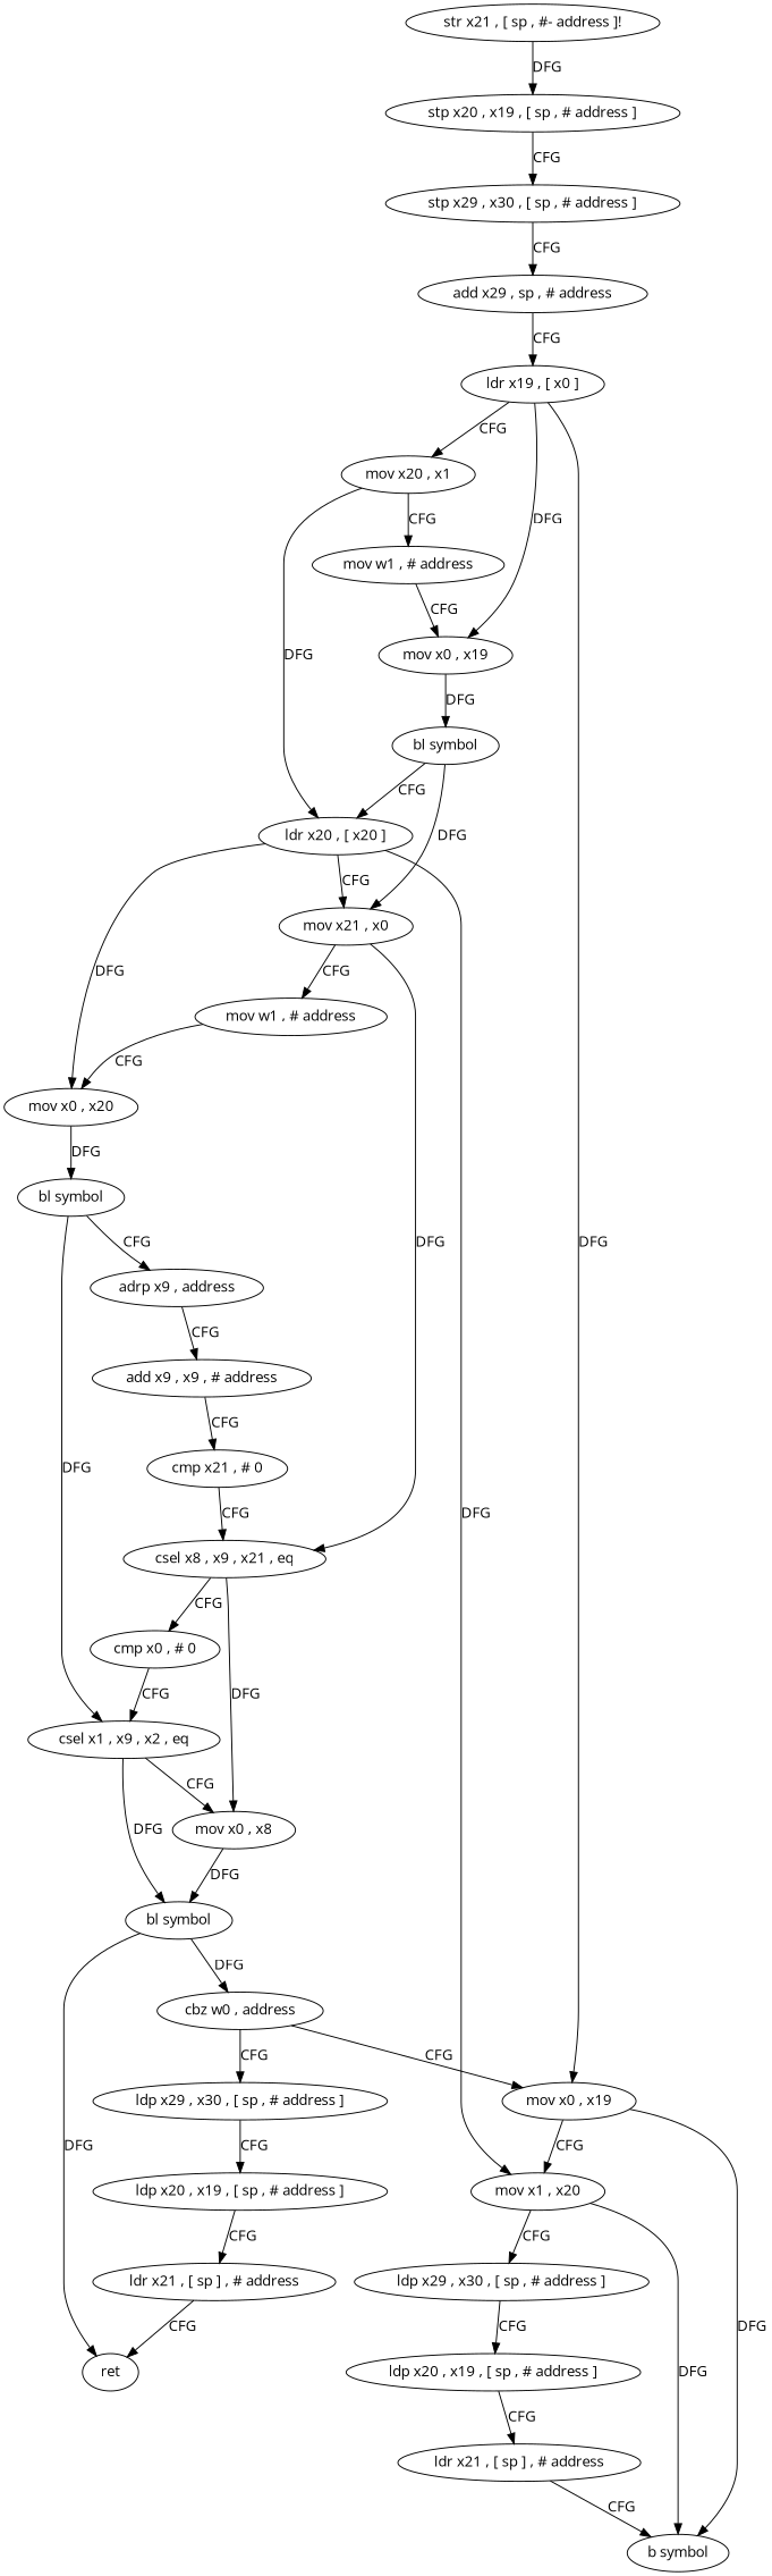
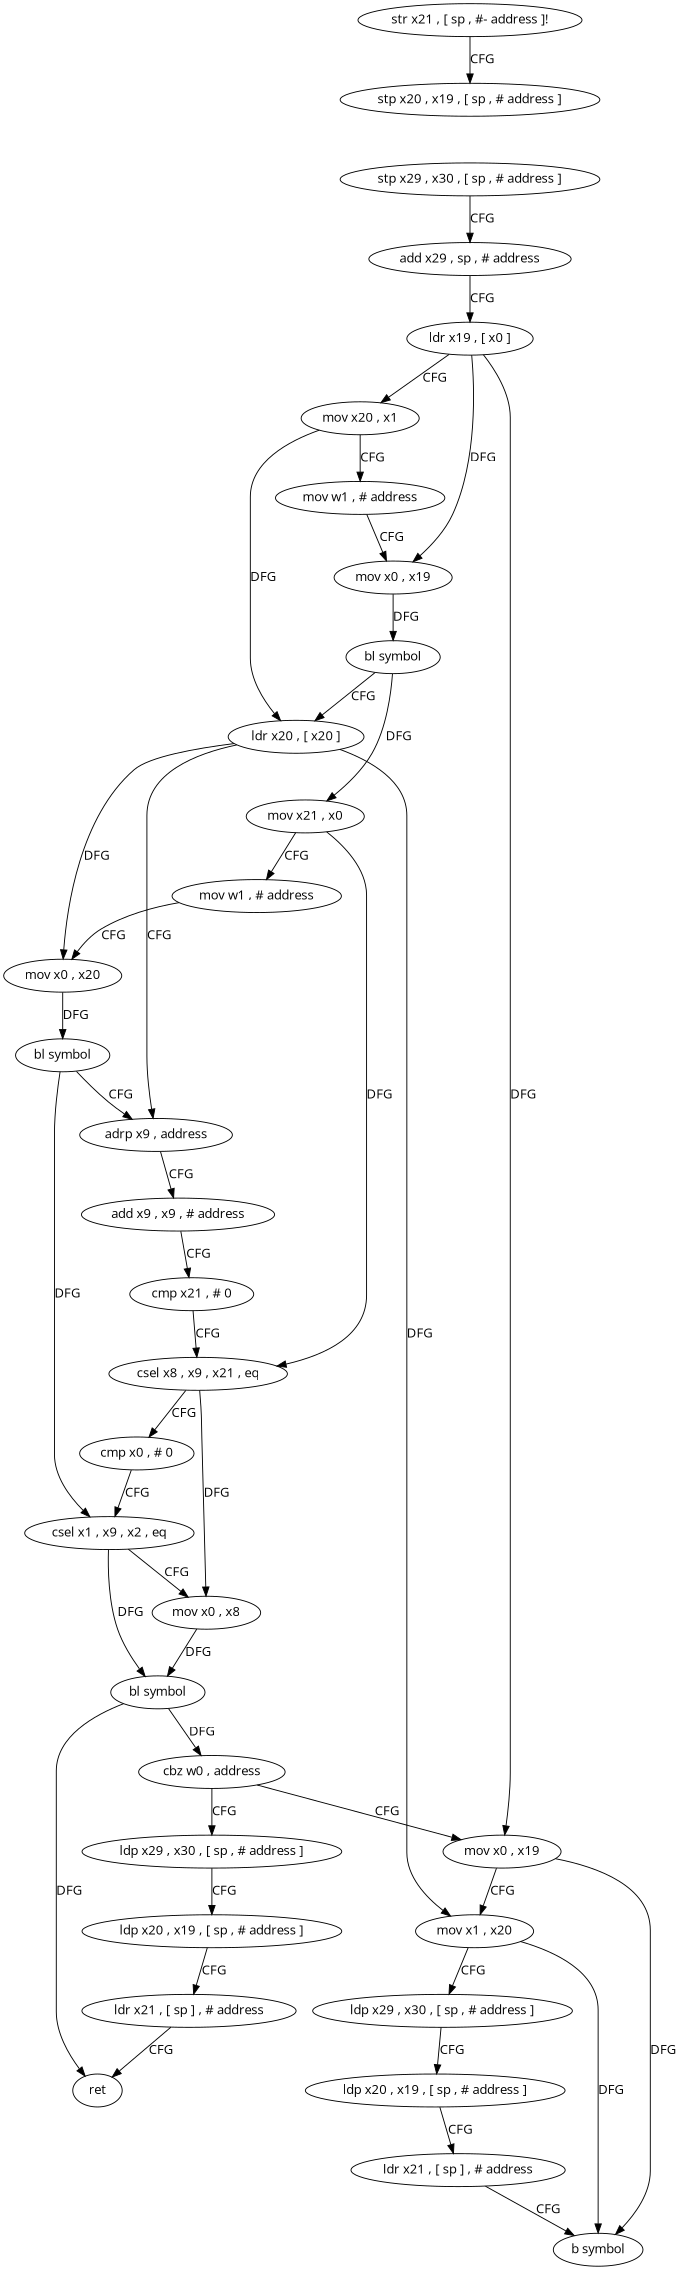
  digraph {
    fontname="Open Sans"
    node [fontname="Open Sans"]
    edge [fontname="Open Sans"]
    n1 [label="str x21 , [ sp , #- address ]!"]
    n2 [label="stp x20 , x19 , [ sp , # address ]"]
    n3 [label="stp x29 , x30 , [ sp , # address ]"]
    n4 [label="add x29 , sp , # address"]
    n5 [label="ldr x19 , [ x0 ]"]
    n6 [label="mov x20 , x1"]
    n7 [label="mov x0 , x19"]
    n8 [label="mov x0 , x19"]
    n9 [label="mov w1 , # address"]
    n10 [label="ldr x20 , [ x20 ]"]
    n11 [label="bl symbol"]
    n12 [label="mov x1 , x20"]
    n13 [label="b symbol"]
    n14 [label="mov x21 , x0"]
    n15 [label="mov x0 , x20"]
    n16 [label="mov w1 , # address"]
    n17 [label="csel x8 , x9 , x21 , eq"]
    n18 [label="bl symbol"]
    n19 [label="ldp x29 , x30 , [ sp , # address ]"]
    n20 [label="cmp x0 , # 0"]
    n21 [label="mov x0 , x8"]
    n22 [label="adrp x9 , address"]
    n23 [label="csel x1 , x9 , x2 , eq"]
    n24 [label="add x9 , x9 , # address"]
    n25 [label="bl symbol"]
    n26 [label="cmp x21 , # 0"]
    n27 [label="cbz w0 , address"]
    n28 [label=ret]
    n29 [label="ldp x29 , x30 , [ sp , # address ]"]
    n30 [label="ldp x20 , x19 , [ sp , # address ]"]
    n31 [label="ldr x21 , [ sp ] , # address"]
    n32 [label="ldp x20 , x19 , [ sp , # address ]"]
    n33 [label="ldr x21 , [ sp ] , # address"]
-   n1 -> n2 [label=DFG]
-   n2 -> n3 [label=CFG]
+   n1 -> n2 [label=CFG]
    n3 -> n4 [label=CFG]
    n4 -> n5 [label=CFG]
    n5 -> n6 [label=CFG]
    n5 -> n7 [label=DFG]
    n5 -> n8 [label=DFG]
    n6 -> n9 [label=CFG]
    n6 -> n10 [label=DFG]
    n7 -> n11 [label=DFG]
    n8 -> n12 [label=CFG]
    n8 -> n13 [label=DFG]
    n9 -> n7 [label=CFG]
    n10 -> n12 [label=DFG]
-   n10 -> n14 [label=CFG]
+   n10 -> n22 [label=CFG]
    n10 -> n15 [label=DFG]
    n11 -> n10 [label=CFG]
    n11 -> n14 [label=DFG]
    n12 -> n13 [label=DFG]
    n12 -> n19 [label=CFG]
    n14 -> n16 [label=CFG]
    n14 -> n17 [label=DFG]
    n15 -> n18 [label=DFG]
    n16 -> n15 [label=CFG]
    n17 -> n20 [label=CFG]
    n17 -> n21 [label=DFG]
    n18 -> n22 [label=CFG]
    n18 -> n23 [label=DFG]
    n19 -> n32 [label=CFG]
    n20 -> n23 [label=CFG]
    n21 -> n25 [label=DFG]
    n22 -> n24 [label=CFG]
    n23 -> n21 [label=CFG]
    n23 -> n25 [label=DFG]
    n24 -> n26 [label=CFG]
    n25 -> n27 [label=DFG]
    n25 -> n28 [label=DFG]
    n26 -> n17 [label=CFG]
    n27 -> n8 [label=CFG]
    n27 -> n29 [label=CFG]
    n29 -> n30 [label=CFG]
    n30 -> n31 [label=CFG]
    n31 -> n28 [label=CFG]
    n32 -> n33 [label=CFG]
    n33 -> n13 [label=CFG]
  }
